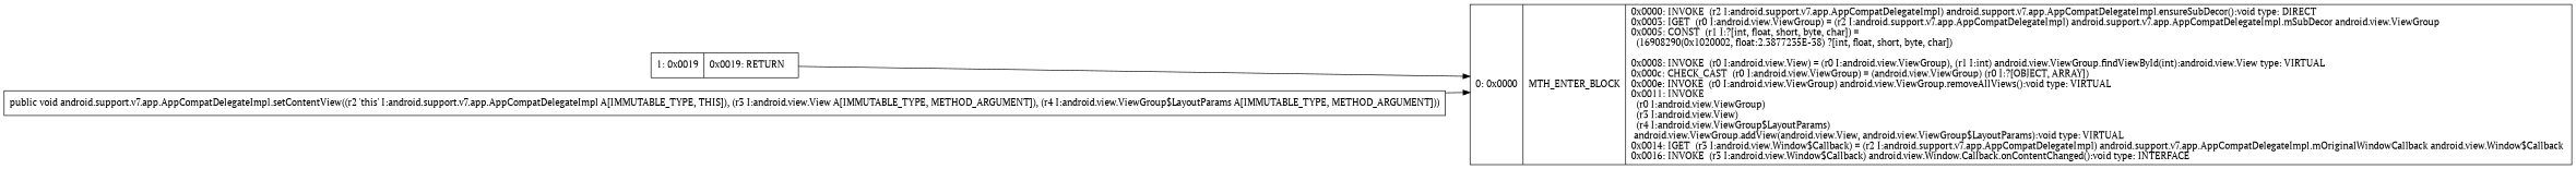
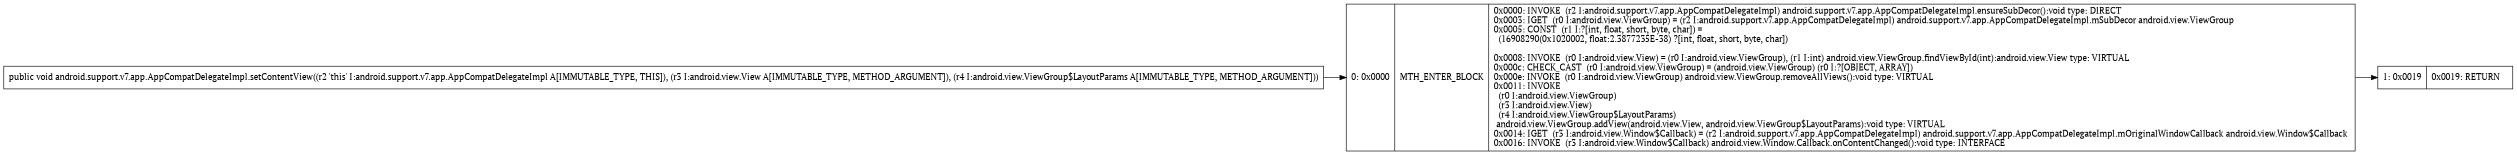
  digraph {
    rankdir=LR
    fontname="PT Serif"
    node [shape=record fontname="PT Serif"]
    edge [fontname="PT Serif"]
    n1 [label="{0\:\ 0x0000|MTH_ENTER_BLOCK\l|0x0000: INVOKE  (r2 I:android.support.v7.app.AppCompatDelegateImpl) android.support.v7.app.AppCompatDelegateImpl.ensureSubDecor():void type: DIRECT \l0x0003: IGET  (r0 I:android.view.ViewGroup) = (r2 I:android.support.v7.app.AppCompatDelegateImpl) android.support.v7.app.AppCompatDelegateImpl.mSubDecor android.view.ViewGroup \l0x0005: CONST  (r1 I:?[int, float, short, byte, char]) = \l  (16908290(0x1020002, float:2.3877235E\-38) ?[int, float, short, byte, char])\l \l0x0008: INVOKE  (r0 I:android.view.View) = (r0 I:android.view.ViewGroup), (r1 I:int) android.view.ViewGroup.findViewById(int):android.view.View type: VIRTUAL \l0x000c: CHECK_CAST  (r0 I:android.view.ViewGroup) = (android.view.ViewGroup) (r0 I:?[OBJECT, ARRAY]) \l0x000e: INVOKE  (r0 I:android.view.ViewGroup) android.view.ViewGroup.removeAllViews():void type: VIRTUAL \l0x0011: INVOKE  \l  (r0 I:android.view.ViewGroup)\l  (r3 I:android.view.View)\l  (r4 I:android.view.ViewGroup$LayoutParams)\l android.view.ViewGroup.addView(android.view.View, android.view.ViewGroup$LayoutParams):void type: VIRTUAL \l0x0014: IGET  (r3 I:android.view.Window$Callback) = (r2 I:android.support.v7.app.AppCompatDelegateImpl) android.support.v7.app.AppCompatDelegateImpl.mOriginalWindowCallback android.view.Window$Callback \l0x0016: INVOKE  (r3 I:android.view.Window$Callback) android.view.Window.Callback.onContentChanged():void type: INTERFACE \l}"]
    n2 [label="{1\:\ 0x0019|0x0019: RETURN   \l}"]
    n3 [label="{public void android.support.v7.app.AppCompatDelegateImpl.setContentView((r2 'this' I:android.support.v7.app.AppCompatDelegateImpl A[IMMUTABLE_TYPE, THIS]), (r3 I:android.view.View A[IMMUTABLE_TYPE, METHOD_ARGUMENT]), (r4 I:android.view.ViewGroup$LayoutParams A[IMMUTABLE_TYPE, METHOD_ARGUMENT])) }"]
-   n2 -> n1
+   n1 -> n2
    n3 -> n1
  }
